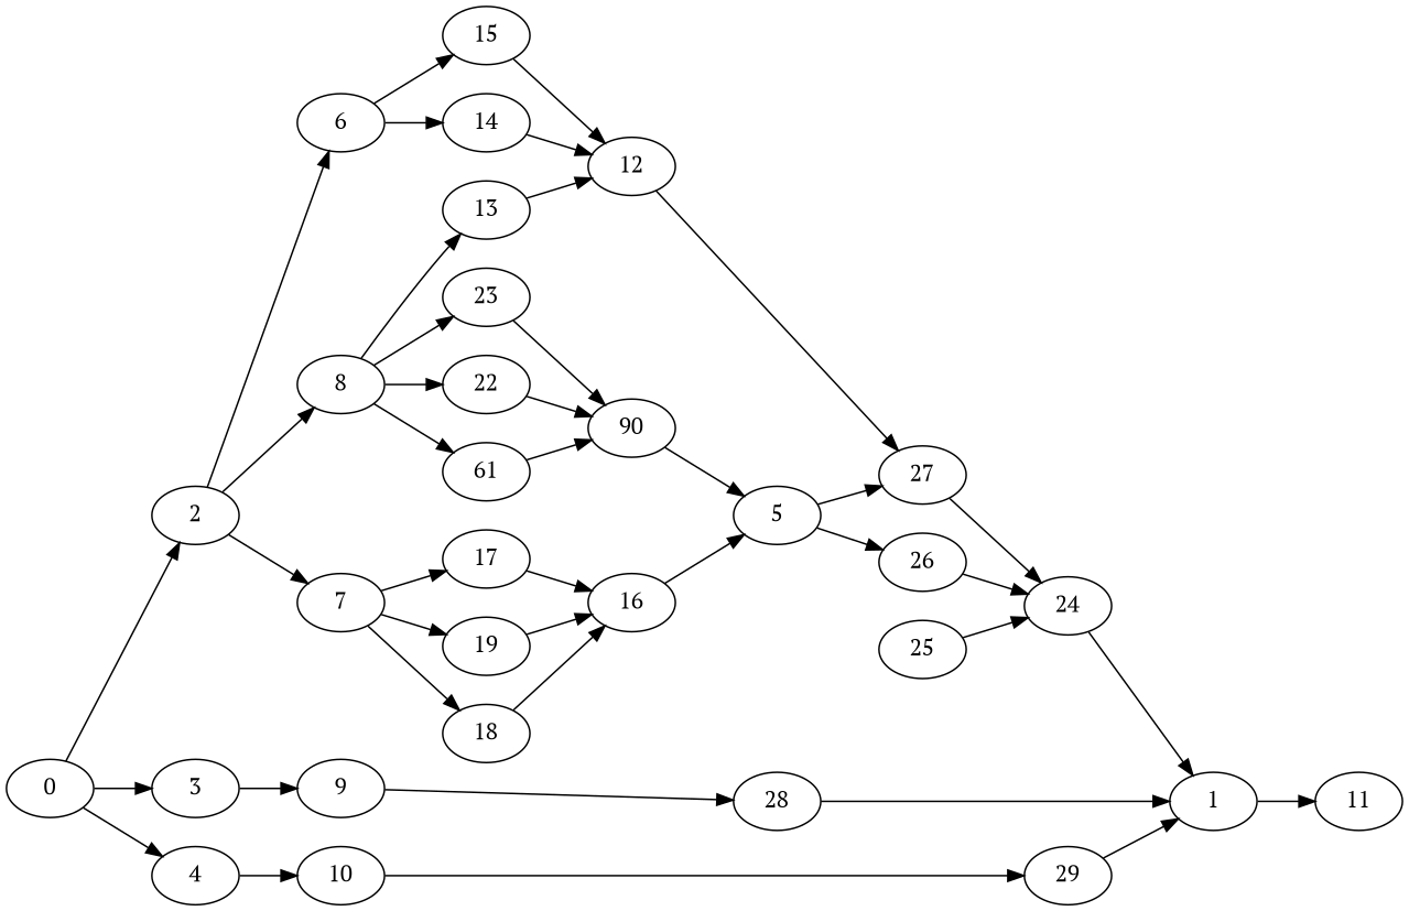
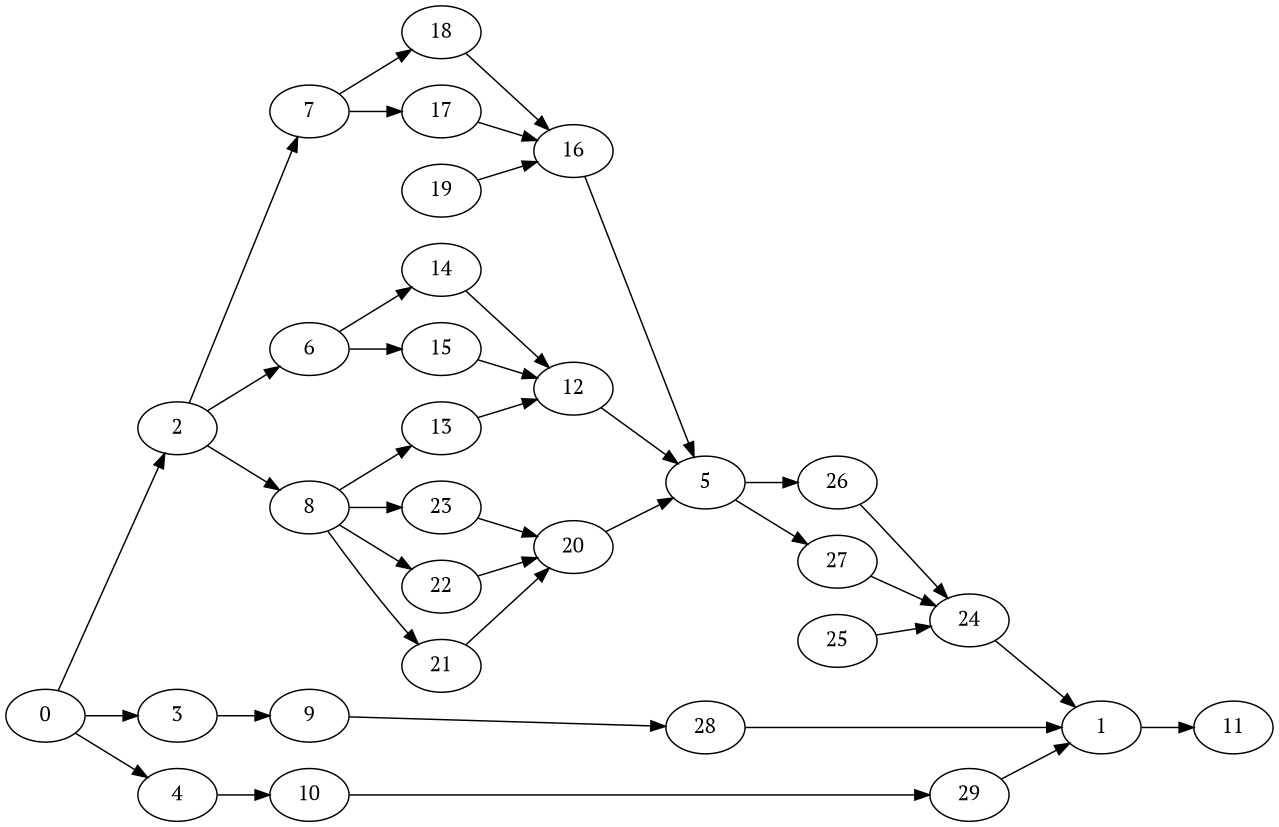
  digraph {
    "Duplicate states"=0
    GraphType=S_P
    "Max states in OPEN"=0
    Modes="120000ms; topo-ordered tasks, ; Pruning: task equivalence, fixed order ready list, ; F-value: ; Optimisation: best schedule length (SL) optimisation on equal, "
    NumberOfTasks=30
    "Pruned using list schedule length"=34505
    "States removed from OPEN"=0
    TargetSystem="Homogeneous-4"
    "Time to schedule (ms)"=804
    "Total idle time"=938
    "Total schedule length"=1033
    "Total sequential time"=2379
    "Total states created"=92596
    fontname="PT Serif"
    rankdir=LR
    node [Processor=0 Weight=126 fontname="PT Serif"]
    edge [Weight=6 fontname="PT Serif"]
    0 ["Finish time"=113 "Start time"=0 Weight=113]
    2 ["Finish time"=239 "Start time"=113]
    3 ["Finish time"=634 Processor=1 "Start time"=571 Weight=63]
    4 ["Finish time"=203 Processor=1 "Start time"=115 Weight=88]
    7 ["Finish time"=340 "Start time"=239 Weight=101]
    6 ["Finish time"=329 Processor=1 "Start time"=253 Weight=76]
    8 ["Finish time"=325 Processor=2 "Start time"=249 Weight=76]
    9 ["Finish time"=735 Processor=1 "Start time"=634 Weight=101]
    10 ["Finish time"=253 Processor=1 "Start time"=203 Weight=50]
    18 ["Finish time"=453 "Start time"=340 Weight=113]
    17 ["Finish time"=420 Processor=1 "Start time"=370 Weight=50]
    19 ["Finish time"=370 Processor=1 "Start time"=345 Weight=25]
    14 ["Finish time"=476 Processor=3 "Start time"=350]
    15 ["Finish time"=425 Processor=2 "Start time"=375 Weight=50]
    13 ["Finish time"=475 Processor=2 "Start time"=425 Weight=50]
    23 ["Finish time"=533 Processor=1 "Start time"=420 Weight=113]
    22 ["Finish time"=375 Processor=2 "Start time"=325 Weight=50]
-   21 ["Finish time"=514 Processor=3 "Start time"=476 Weight=38 label=61]
+   21 ["Finish time"=514 Processor=3 "Start time"=476 Weight=38]
    28 ["Finish time"=861 Processor=1 "Start time"=735]
    29 ["Finish time"=350 Processor=3 "Start time"=262 Weight=88]
    16 ["Finish time"=579 "Start time"=453]
    12 ["Finish time"=568 Processor=2 "Start time"=480 Weight=88]
-   20 ["Finish time"=571 Processor=1 "Start time"=533 Weight=38 label=90]
+   20 ["Finish time"=571 Processor=1 "Start time"=533 Weight=38]
    5 ["Finish time"=680 "Start time"=579 Weight=101]
    26 ["Finish time"=715 Processor=2 "Start time"=690 Weight=25]
    27 ["Finish time"=708 Processor=3 "Start time"=683 Weight=25]
    25 ["Finish time"=793 "Start time"=680 Weight=113]
    24 ["Finish time"=869 "Start time"=793 Weight=76]
    1 ["Finish time"=907 "Start time"=869 Weight=38]
    11 ["Finish time"=1033 "Start time"=907]
    0 -> 2
    0 -> 3 [Weight=2]
    0 -> 4 [Weight=2]
    2 -> 7 [Weight=5]
    2 -> 6 [Weight=10]
    2 -> 8 [Weight=10]
    3 -> 9 [Weight=8]
    4 -> 10 [Weight=5]
    7 -> 18 [Weight=7]
    7 -> 17 [Weight=2]
-   7 -> 19 [Weight=5]
    6 -> 14 [Weight=2]
    6 -> 15 [Weight=7]
    8 -> 13 [Weight=8]
    8 -> 23 [Weight=2]
    8 -> 22
    8 -> 21 [Weight=4]
    9 -> 28
    10 -> 29 [Weight=9]
    18 -> 16 [Weight=8]
    17 -> 16 [Weight=3]
    19 -> 16 [Weight=8]
    14 -> 12 [Weight=4]
    15 -> 12 [Weight=5]
    13 -> 12 [Weight=7]
    23 -> 20 [Weight=3]
    22 -> 20 [Weight=10]
    21 -> 20
    28 -> 1
    29 -> 1
    16 -> 5
-   12 -> 27 [Weight=4]
+   12 -> 5 [Weight=4]
    20 -> 5 [Weight=4]
    5 -> 26 [Weight=10]
    5 -> 27 [Weight=3]
    26 -> 24 [Weight=4]
    27 -> 24 [Weight=4]
    25 -> 24 [Weight=9]
    24 -> 1 [Weight=8]
    1 -> 11 [Weight=5]
  }
